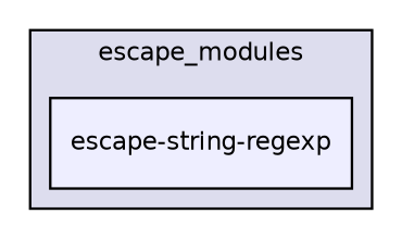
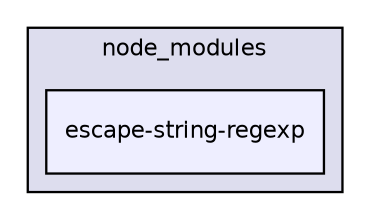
  digraph {
    compound=true
    rankdir=LR
    n1 [fillcolor="#eeeeff" fontname=Helvetica fontsize=10 label="escape-string-regexp" pencolor=black shape=box style=filled]
    subgraph cluster_1 {
      bgcolor="#ddddee"
      fontname=Helvetica
      fontsize=10
-     label=escape_modules
+     label=node_modules
      pencolor=black
      n1
    }
  }
